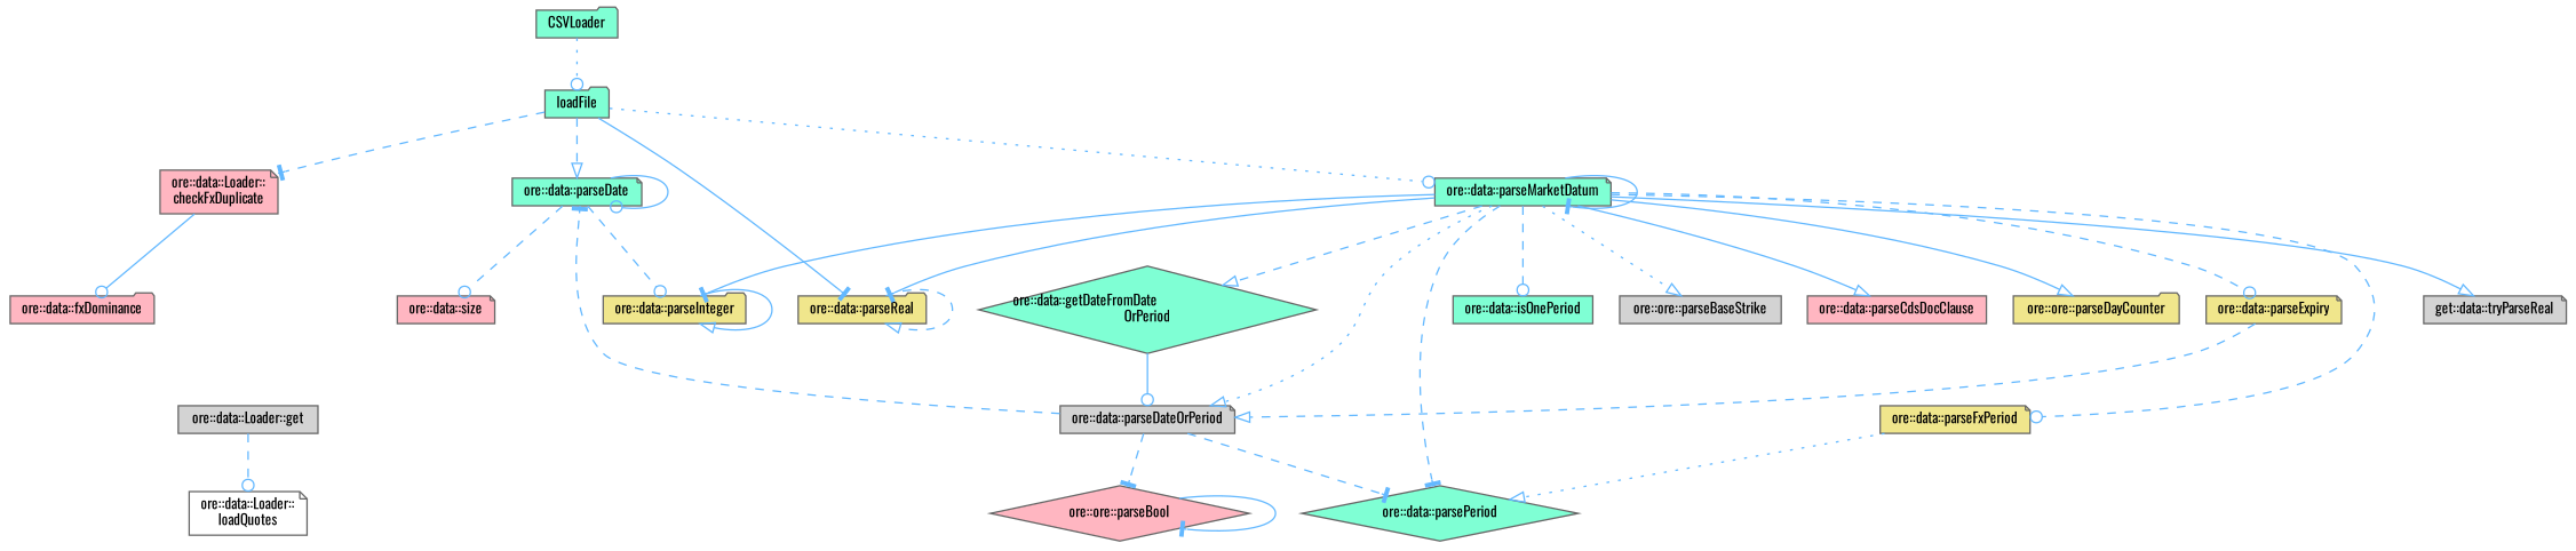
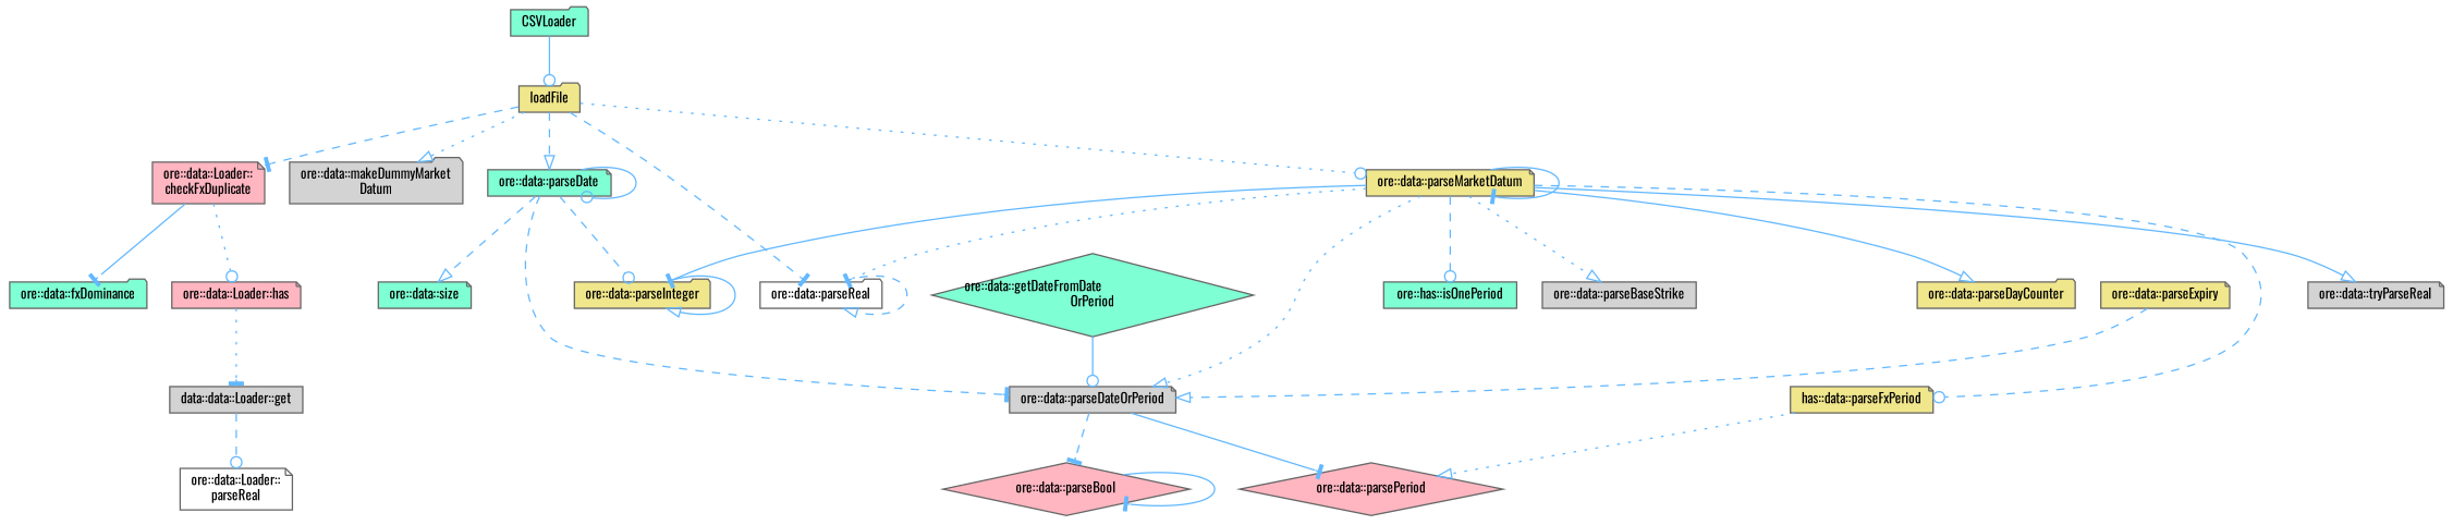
  digraph {
    fontname=Oswald
    rankdir=TB
    node [color=grey40 fillcolor=lightpink fontname=Oswald fontsize=10 shape=note style=filled]
    edge [arrowhead=onormal color=steelblue1 fontname=Oswald fontsize=10 labelfontname=Helvetica labelfontsize=10 style=dashed]
    n1 [color=gray40 fillcolor=aquamarine fontcolor=black height=0.2 label=CSVLoader shape=folder width=0.4]
-   n2 [fillcolor=aquamarine height=0.2 label=loadFile shape=folder width=0.4]
+   n2 [fillcolor=khaki height=0.2 label=loadFile shape=folder width=0.4]
    n3 [height=0.2 label="ore::data::Loader::\lcheckFxDuplicate" width=0.4]
+   n4 [fillcolor=lightgrey height=0.2 label="ore::data::makeDummyMarket\lDatum" shape=folder width=0.4]
    n5 [fillcolor=aquamarine height=0.2 label="ore::data::parseDate" width=0.4]
-   n6 [fillcolor=aquamarine height=0.2 label="ore::data::parseMarketDatum" width=0.4]
-   n7 [fillcolor=khaki height=0.2 label="ore::data::parseReal" shape=folder width=0.4]
-   n8 [height=0.2 label="ore::data::fxDominance" shape=folder width=0.4]
+   n6 [fillcolor=khaki height=0.2 label="ore::data::parseMarketDatum" width=0.4]
+   n7 [fillcolor=white height=0.2 label="ore::data::parseReal" shape=folder width=0.4]
+   n8 [fillcolor=aquamarine height=0.2 label="ore::data::fxDominance" shape=folder width=0.4]
+   n9 [height=0.2 label="ore::data::Loader::has" width=0.4]
    n10 [fillcolor=khaki height=0.2 label="ore::data::parseInteger" shape=folder width=0.4]
-   n11 [height=0.2 label="ore::data::size" width=0.4]
+   n11 [fillcolor=aquamarine height=0.2 label="ore::data::size" width=0.4]
    n12 [fillcolor=aquamarine height=0.2 label="ore::data::getDateFromDate\lOrPeriod" shape=diamond width=0.4]
    n13 [fillcolor=lightgrey height=0.2 label="ore::data::parseDateOrPeriod" width=0.4]
-   n14 [fillcolor=aquamarine height=0.2 label="ore::data::parsePeriod" shape=diamond width=0.4]
-   n15 [fillcolor=aquamarine height=0.2 label="ore::data::isOnePeriod" shape=box width=0.4]
-   n16 [fillcolor=lightgrey height=0.2 label="ore::ore::parseBaseStrike" shape=box width=0.4]
-   n17 [height=0.2 label="ore::data::parseCdsDocClause" shape=box width=0.4]
-   n18 [fillcolor=khaki height=0.2 label="ore::ore::parseDayCounter" shape=folder width=0.4]
+   n14 [height=0.2 label="ore::data::parsePeriod" shape=diamond width=0.4]
+   n15 [fillcolor=aquamarine height=0.2 label="ore::has::isOnePeriod" shape=box width=0.4]
+   n16 [fillcolor=lightgrey height=0.2 label="ore::data::parseBaseStrike" shape=box width=0.4]
+   n18 [fillcolor=khaki height=0.2 label="ore::data::parseDayCounter" shape=folder width=0.4]
    n19 [fillcolor=khaki height=0.2 label="ore::data::parseExpiry" width=0.4]
-   n20 [fillcolor=khaki height=0.2 label="ore::data::parseFxPeriod" width=0.4]
-   n21 [fillcolor=lightgrey height=0.2 label="get::data::tryParseReal" width=0.4]
-   n22 [fillcolor=lightgrey height=0.2 label="ore::data::Loader::get" shape=box width=0.4]
-   n23 [fillcolor=white height=0.2 label="ore::data::Loader::\lloadQuotes" width=0.4]
-   n24 [height=0.2 label="ore::ore::parseBool" shape=diamond width=0.4]
-   n1 -> n2 [arrowhead=odot style=dotted]
+   n20 [fillcolor=khaki height=0.2 label="has::data::parseFxPeriod" width=0.4]
+   n21 [fillcolor=lightgrey height=0.2 label="ore::data::tryParseReal" width=0.4]
+   n22 [fillcolor=lightgrey height=0.2 label="data::data::Loader::get" shape=box width=0.4]
+   n23 [fillcolor=white height=0.2 label="ore::data::Loader::\lparseReal" width=0.4]
+   n24 [height=0.2 label="ore::data::parseBool" shape=diamond width=0.4]
+   n1 -> n2 [arrowhead=odot style=solid]
    n2 -> n3 [arrowhead=tee]
+   n2 -> n4 [style=dotted]
    n2 -> n5
    n2 -> n6 [arrowhead=odot style=dotted]
-   n2 -> n7 [arrowhead=tee style=solid]
-   n3 -> n8 [arrowhead=odot style=solid]
+   n2 -> n7 [arrowhead=tee]
+   n3 -> n8 [arrowhead=tee style=solid]
+   n3 -> n9 [arrowhead=odot style=dotted]
    n5 -> n5 [arrowhead=odot style=solid]
    n5 -> n10 [arrowhead=odot]
-   n5 -> n11 [arrowhead=odot]
+   n5 -> n11
    n6 -> n6 [arrowhead=tee style=solid]
-   n6 -> n7 [arrowhead=tee style=solid]
+   n6 -> n7 [arrowhead=tee style=dotted]
    n6 -> n10 [arrowhead=tee style=solid]
-   n6 -> n12
    n6 -> n13 [style=dotted]
-   n6 -> n14 [arrowhead=tee]
    n6 -> n15 [arrowhead=odot]
    n6 -> n16 [style=dotted]
-   n6 -> n17 [style=solid]
    n6 -> n18 [style=solid]
-   n6 -> n19 [arrowhead=odot]
    n6 -> n20 [arrowhead=odot]
    n6 -> n21 [style=solid]
    n7 -> n7
+   n9 -> n22 [arrowhead=tee style=dotted]
    n10 -> n10 [style=solid]
    n12 -> n13 [arrowhead=odot style=solid]
-   n13 -> n5 [arrowhead=tee]
-   n13 -> n14 [arrowhead=tee]
+   n5 -> n13 [arrowhead=tee]
+   n13 -> n14 [arrowhead=tee style=solid]
    n13 -> n24 [arrowhead=tee]
    n19 -> n13
    n20 -> n14 [style=dotted]
    n22 -> n23 [arrowhead=odot]
    n24 -> n24 [arrowhead=tee style=solid]
  }
